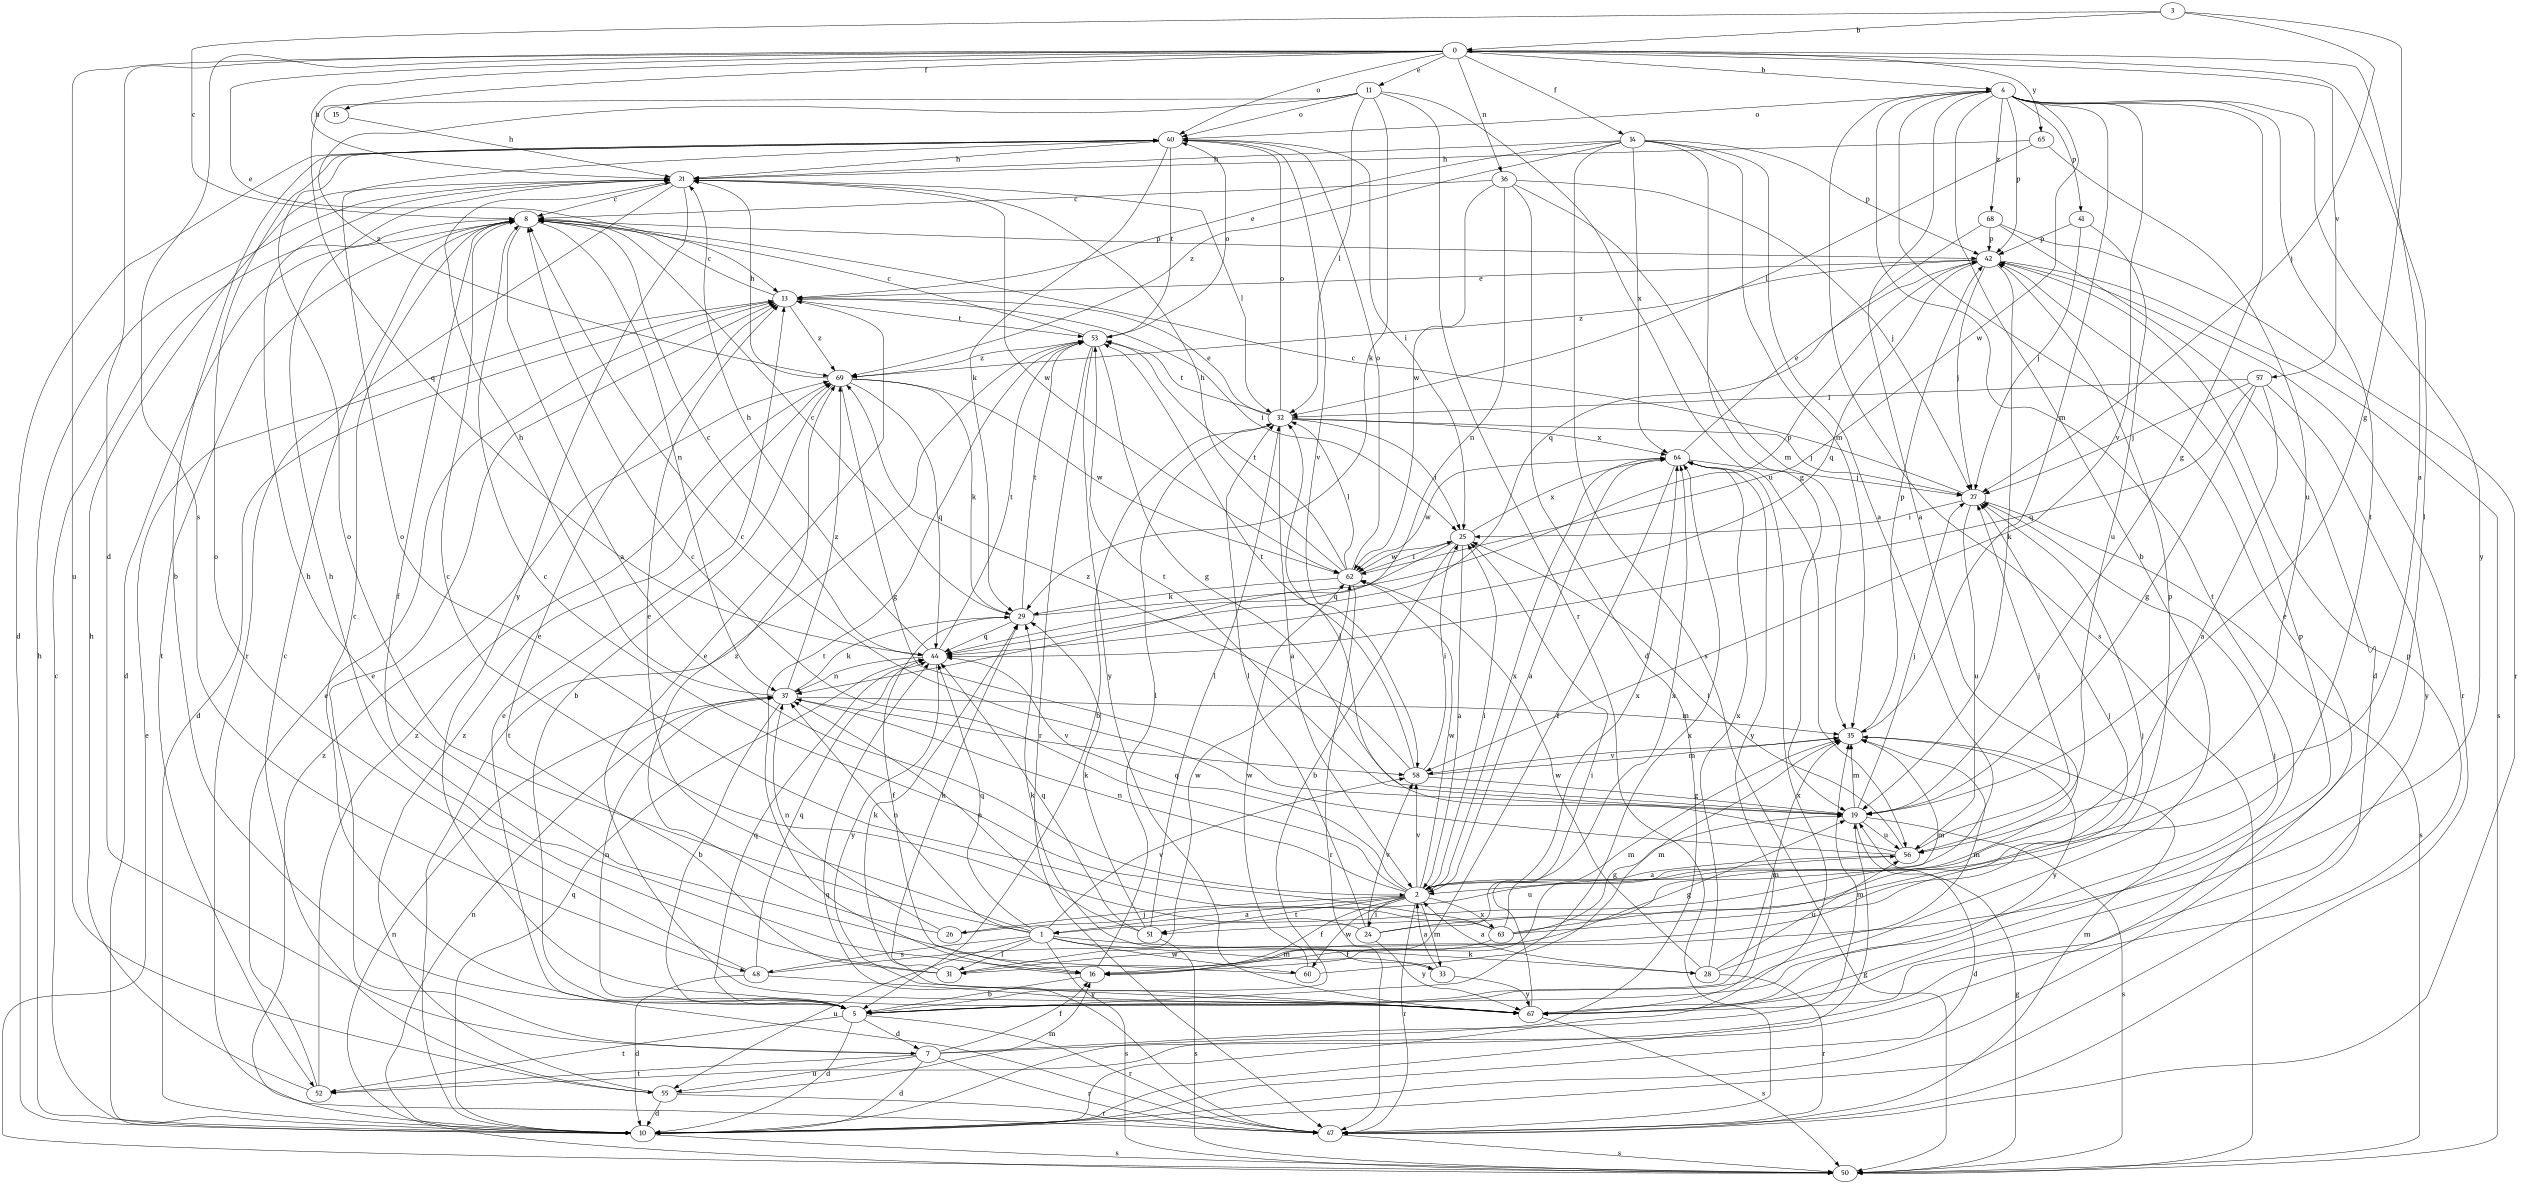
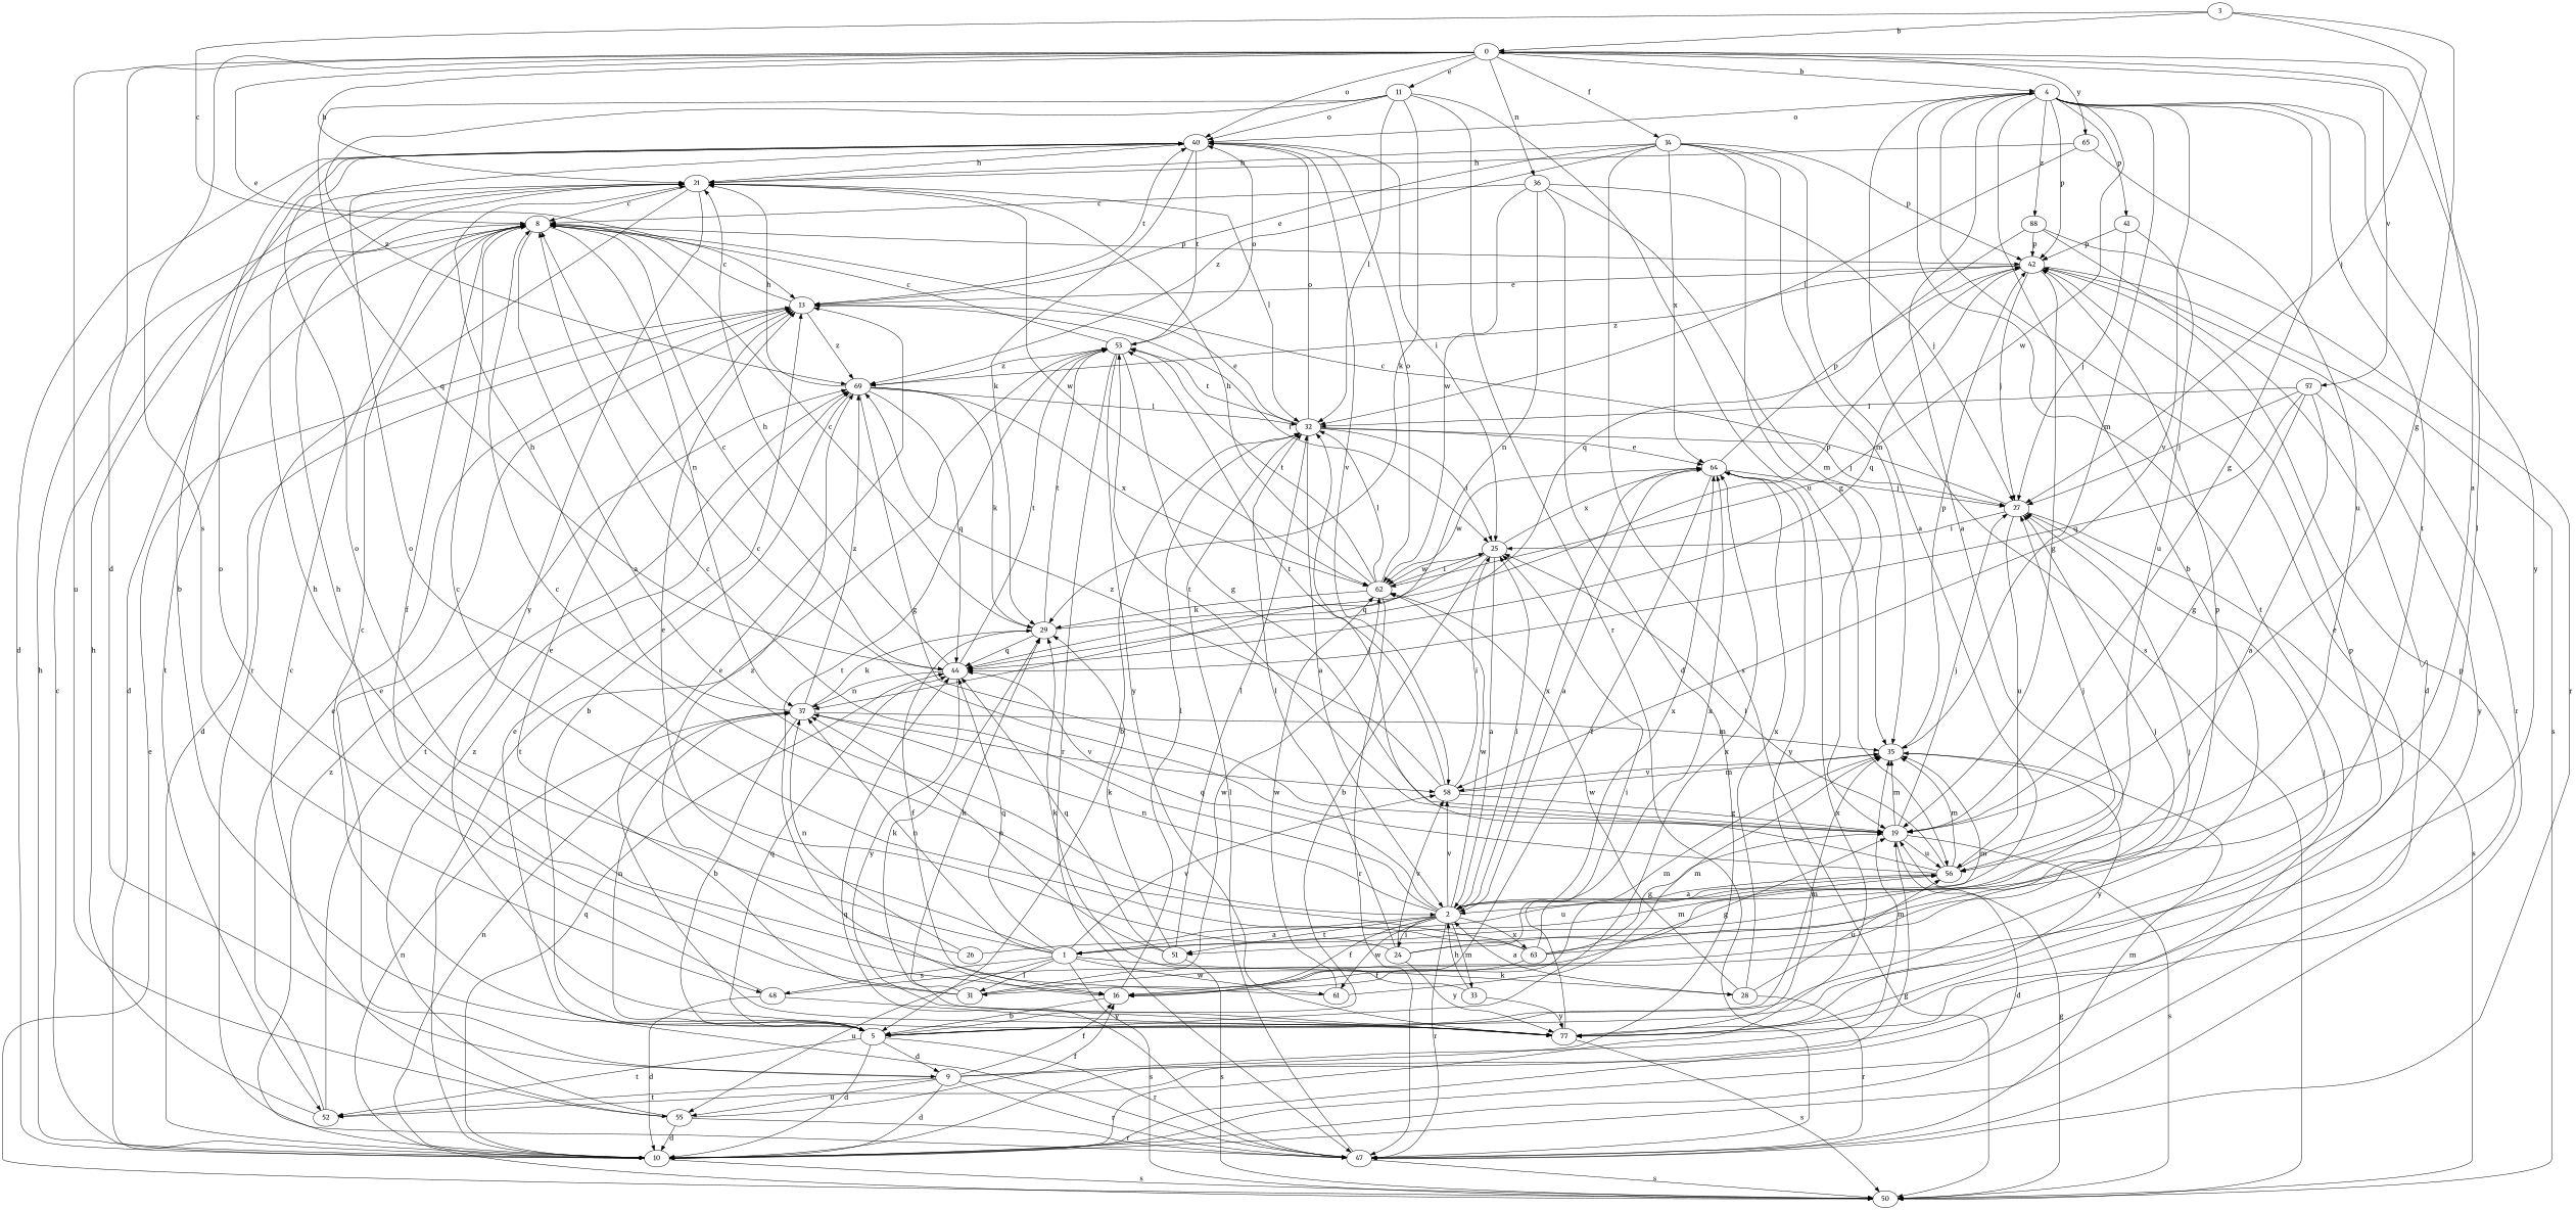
  strict digraph {
    fontname=Merriweather
    node [fontname=Merriweather]
    edge [fontname=Merriweather]
    0
    4
-   9 [label=7]
+   9
    11
    13
    14
-   15
    21
    31
    36
    40
    48
    55
    57
    65
    3
    8
    19
    27
    1
    50
    58
    51
    62
    5
    35
    41
    42
    52
-   67
-   68
+   67 [label=77]
+   68 [label=88]
    16
    47
    10
    44
    69
    29
    32
    56
    25
    53
    2
    64
    37
    28
    33
-   60
+   60 [label=61]
    24
    26
    63
    0 -> 4 [label=b]
    0 -> 9 [label=d]
    0 -> 11 [label=e]
    0 -> 13 [label=e]
    0 -> 14 [label=f]
-   0 -> 15 [label=f]
    0 -> 21 [label=h]
    0 -> 31 [label=l]
    0 -> 36 [label=n]
    0 -> 40 [label=o]
    0 -> 48 [label=s]
    0 -> 55 [label=u]
    0 -> 57 [label=v]
    0 -> 65 [label=y]
    4 -> 40 [label=o]
    4 -> 19 [label=g]
    4 -> 1 [label=a]
    4 -> 50 [label=s]
    4 -> 58 [label=v]
    4 -> 51 [label=t]
    4 -> 62 [label=w]
    4 -> 5 [label=b]
    4 -> 35 [label=m]
    4 -> 41 [label=p]
    4 -> 42 [label=p]
    4 -> 52 [label=t]
    4 -> 67 [label=y]
    4 -> 68 [label=z]
    9 -> 13 [label=e]
    9 -> 55 [label=u]
    9 -> 35 [label=m]
    9 -> 42 [label=p]
    9 -> 52 [label=t]
    9 -> 16 [label=f]
    9 -> 47 [label=r]
    9 -> 10 [label=d]
    11 -> 40 [label=o]
    11 -> 47 [label=r]
    11 -> 44 [label=q]
    11 -> 69 [label=z]
    11 -> 29 [label=k]
    11 -> 32 [label=l]
    11 -> 56 [label=u]
    13 -> 8 [label=c]
    13 -> 10 [label=d]
    13 -> 69 [label=z]
    13 -> 25 [label=i]
-   13 -> 53 [label=t]
+   13 -> 40 [label=t]
    14 -> 13 [label=e]
    14 -> 21 [label=h]
    14 -> 19 [label=g]
    14 -> 50 [label=s]
    14 -> 35 [label=m]
    14 -> 42 [label=p]
    14 -> 69 [label=z]
    14 -> 2 [label=a]
    14 -> 64 [label=x]
-   15 -> 21 [label=h]
    21 -> 8 [label=c]
    21 -> 62 [label=w]
    21 -> 67 [label=y]
    21 -> 47 [label=r]
    21 -> 32 [label=l]
    31 -> 13 [label=e]
    31 -> 21 [label=h]
    31 -> 19 [label=g]
    31 -> 62 [label=w]
    31 -> 29 [label=k]
    36 -> 8 [label=c]
    36 -> 27 [label=j]
    36 -> 62 [label=w]
    36 -> 35 [label=m]
    36 -> 10 [label=d]
    36 -> 37 [label=n]
    40 -> 21 [label=h]
    40 -> 58 [label=v]
    40 -> 5 [label=b]
    40 -> 10 [label=d]
    40 -> 29 [label=k]
    40 -> 25 [label=i]
    40 -> 53 [label=t]
    48 -> 40 [label=o]
    48 -> 27 [label=j]
    48 -> 67 [label=y]
    48 -> 10 [label=d]
-   48 -> 44 [label=q]
    55 -> 8 [label=c]
-   55 -> 16 [label=m]
+   55 -> 16 [label=f]
    55 -> 47 [label=r]
    55 -> 10 [label=d]
    55 -> 69 [label=z]
    57 -> 19 [label=g]
    57 -> 27 [label=j]
    57 -> 67 [label=y]
    57 -> 44 [label=q]
    57 -> 32 [label=l]
    57 -> 2 [label=a]
    65 -> 21 [label=h]
    65 -> 32 [label=l]
    65 -> 56 [label=u]
    3 -> 0 [label=b]
    3 -> 8 [label=c]
    3 -> 19 [label=g]
    3 -> 27 [label=j]
    8 -> 42 [label=p]
    8 -> 52 [label=t]
    8 -> 16 [label=f]
    8 -> 10 [label=d]
    8 -> 2 [label=a]
    8 -> 37 [label=n]
    19 -> 27 [label=j]
    19 -> 50 [label=s]
    19 -> 35 [label=m]
    19 -> 10 [label=d]
    19 -> 56 [label=u]
    19 -> 53 [label=t]
    27 -> 8 [label=c]
    27 -> 50 [label=s]
    27 -> 56 [label=u]
    27 -> 25 [label=i]
    1 -> 13 [label=e]
    1 -> 31 [label=l]
    1 -> 40 [label=o]
    1 -> 48 [label=s]
    1 -> 55 [label=u]
    1 -> 50 [label=s]
    1 -> 58 [label=v]
    1 -> 44 [label=q]
    1 -> 37 [label=n]
    1 -> 28 [label=k]
-   1 -> 33 [label=m]
+   1 -> 56 [label=m]
    1 -> 60 [label=w]
    50 -> 13 [label=e]
    50 -> 19 [label=g]
    50 -> 37 [label=n]
    58 -> 19 [label=g]
    58 -> 35 [label=m]
    58 -> 69 [label=z]
    58 -> 25 [label=i]
    58 -> 53 [label=t]
    51 -> 50 [label=s]
    51 -> 44 [label=q]
    51 -> 29 [label=k]
    51 -> 32 [label=l]
    51 -> 37 [label=n]
    62 -> 21 [label=h]
    62 -> 40 [label=o]
    62 -> 47 [label=r]
    62 -> 29 [label=k]
    62 -> 32 [label=l]
    62 -> 25 [label=i]
    62 -> 53 [label=t]
    5 -> 9 [label=d]
    5 -> 8 [label=c]
    5 -> 27 [label=j]
    5 -> 35 [label=m]
    5 -> 52 [label=t]
    5 -> 47 [label=r]
    5 -> 10 [label=d]
    5 -> 44 [label=q]
    5 -> 64 [label=x]
    5 -> 37 [label=n]
    35 -> 58 [label=v]
    35 -> 42 [label=p]
    35 -> 67 [label=y]
    41 -> 27 [label=j]
    41 -> 42 [label=p]
    41 -> 56 [label=u]
    42 -> 13 [label=e]
-   42 -> 19 [label=k]
+   42 -> 19 [label=g]
    42 -> 27 [label=j]
    42 -> 50 [label=s]
    42 -> 47 [label=r]
    42 -> 44 [label=q]
    42 -> 69 [label=z]
    52 -> 13 [label=e]
    52 -> 21 [label=h]
-   52 -> 69 [label=z]
+   52 -> 69 [label=t]
    67 -> 13 [label=e]
    67 -> 50 [label=s]
    67 -> 42 [label=p]
    67 -> 29 [label=k]
    67 -> 25 [label=i]
    68 -> 42 [label=p]
    68 -> 47 [label=r]
    68 -> 10 [label=d]
    68 -> 44 [label=q]
    16 -> 5 [label=b]
    16 -> 35 [label=m]
    16 -> 32 [label=l]
    16 -> 53 [label=t]
    47 -> 13 [label=e]
    47 -> 50 [label=s]
    47 -> 35 [label=m]
    47 -> 44 [label=q]
+   47 -> 32 [label=l]
    10 -> 4 [label=e]
    10 -> 21 [label=h]
    10 -> 8 [label=c]
    10 -> 19 [label=g]
    10 -> 50 [label=s]
    10 -> 44 [label=q]
    10 -> 69 [label=z]
    10 -> 53 [label=t]
    10 -> 64 [label=x]
    10 -> 37 [label=n]
    44 -> 21 [label=h]
    44 -> 8 [label=c]
    44 -> 67 [label=y]
    44 -> 53 [label=t]
    44 -> 37 [label=n]
    69 -> 21 [label=h]
    69 -> 19 [label=g]
-   69 -> 62 [label=w]
+   69 -> 62 [label=x]
    69 -> 5 [label=b]
    69 -> 44 [label=q]
    69 -> 29 [label=k]
+   69 -> 32 [label=l]
    29 -> 8 [label=c]
    29 -> 42 [label=p]
    29 -> 16 [label=f]
    29 -> 44 [label=q]
    29 -> 53 [label=t]
    32 -> 13 [label=e]
    32 -> 40 [label=o]
    32 -> 27 [label=j]
    32 -> 5 [label=b]
    32 -> 25 [label=i]
    32 -> 53 [label=t]
    32 -> 2 [label=a]
-   32 -> 64 [label=x]
+   32 -> 64 [label=e]
    56 -> 8 [label=c]
    56 -> 27 [label=j]
-   28 -> 35 [label=m]
+   56 -> 35 [label=m]
    56 -> 32 [label=l]
    56 -> 25 [label=i]
    56 -> 2 [label=a]
    25 -> 62 [label=w]
    25 -> 5 [label=b]
    25 -> 44 [label=q]
    25 -> 2 [label=a]
    25 -> 64 [label=x]
    53 -> 40 [label=o]
    53 -> 8 [label=c]
    53 -> 19 [label=g]
    53 -> 67 [label=y]
    53 -> 47 [label=r]
    53 -> 69 [label=z]
    2 -> 0 [label=a]
    2 -> 8 [label=c]
    2 -> 1 [label=a]
    2 -> 58 [label=v]
    2 -> 51 [label=t]
    2 -> 62 [label=w]
    2 -> 16 [label=f]
    2 -> 47 [label=r]
    2 -> 44 [label=q]
    2 -> 25 [label=i]
    2 -> 64 [label=x]
    2 -> 37 [label=n]
    2 -> 33 [label=m]
    2 -> 60 [label=w]
    2 -> 24 [label=i]
-   2 -> 26 [label=j]
    2 -> 63 [label=x]
    64 -> 27 [label=j]
    64 -> 62 [label=w]
-   64 -> 42 [label=e]
+   64 -> 42 [label=p]
    64 -> 67 [label=y]
    64 -> 16 [label=f]
    64 -> 2 [label=a]
    37 -> 21 [label=h]
    37 -> 58 [label=v]
    37 -> 5 [label=b]
    37 -> 35 [label=m]
    37 -> 69 [label=z]
    37 -> 29 [label=k]
    28 -> 62 [label=w]
    28 -> 47 [label=r]
    28 -> 56 [label=u]
    28 -> 2 [label=a]
    28 -> 64 [label=x]
    33 -> 67 [label=y]
    33 -> 29 [label=k]
-   33 -> 2 [label=a]
+   33 -> 2 [label=h]
    60 -> 21 [label=h]
    60 -> 62 [label=w]
    60 -> 35 [label=m]
    24 -> 8 [label=c]
    24 -> 58 [label=v]
    24 -> 35 [label=m]
    24 -> 67 [label=y]
    24 -> 32 [label=l]
    24 -> 64 [label=x]
    26 -> 69 [label=z]
    26 -> 56 [label=u]
    26 -> 37 [label=n]
    63 -> 40 [label=o]
    63 -> 8 [label=c]
    63 -> 19 [label=g]
    63 -> 27 [label=j]
    63 -> 42 [label=p]
    63 -> 16 [label=f]
    63 -> 64 [label=x]
  }
